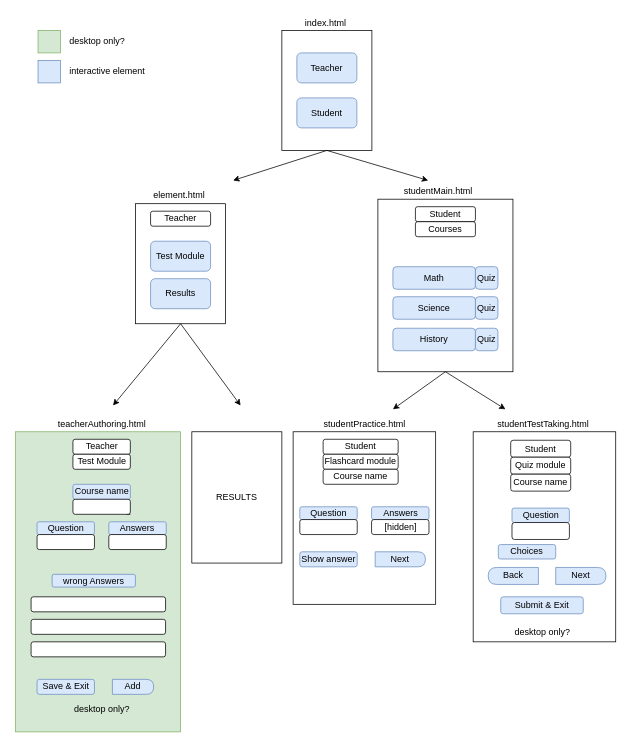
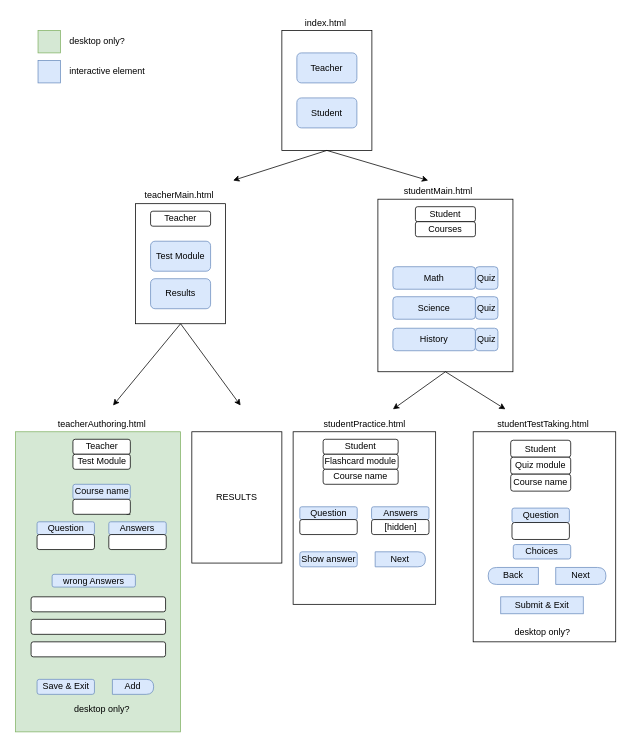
  <mxCell id="0" />
  <mxCell id="1" parent="0" />
  <mxCell id="2" value="" style="rounded=0;whiteSpace=wrap;html=1;" parent="1" vertex="1"><mxGeometry x="375" y="40" width="120" height="160" as="geometry" /></mxCell>
  <mxCell id="3" value="" style="endArrow=classic;html=1;exitX=0.5;exitY=1;exitDx=0;exitDy=0;" parent="1" source="2" edge="1"><mxGeometry width="50" height="50" relative="1" as="geometry"><mxPoint x="327" y="310" as="sourcePoint" /><mxPoint x="570" y="240" as="targetPoint" /></mxGeometry></mxCell>
  <mxCell id="4" value="" style="endArrow=classic;html=1;exitX=0.5;exitY=1;exitDx=0;exitDy=0;" parent="1" source="2" edge="1"><mxGeometry width="50" height="50" relative="1" as="geometry"><mxPoint x="417" y="160" as="sourcePoint" /><mxPoint x="310" y="240" as="targetPoint" /></mxGeometry></mxCell>
  <mxCell id="5" value="Teacher" style="rounded=1;whiteSpace=wrap;html=1;fillColor=#dae8fc;strokeColor=#6c8ebf;" parent="1" vertex="1"><mxGeometry x="395" y="70" width="80" height="40" as="geometry" /></mxCell>
  <mxCell id="6" value="Student" style="rounded=1;whiteSpace=wrap;html=1;fillColor=#dae8fc;strokeColor=#6c8ebf;" parent="1" vertex="1"><mxGeometry x="395" y="130" width="80" height="40" as="geometry" /></mxCell>
  <mxCell id="7" value="" style="endArrow=classic;html=1;exitX=0.5;exitY=1;exitDx=0;exitDy=0;" parent="1" source="43" edge="1"><mxGeometry width="50" height="50" relative="1" as="geometry"><mxPoint x="270" y="465" as="sourcePoint" /><mxPoint x="150" y="540" as="targetPoint" /></mxGeometry></mxCell>
  <mxCell id="8" value="" style="rounded=0;whiteSpace=wrap;html=1;" parent="1" vertex="1"><mxGeometry x="503" y="265" width="180" height="230" as="geometry" /></mxCell>
  <mxCell id="9" value="Math" style="rounded=1;whiteSpace=wrap;html=1;fillColor=#dae8fc;strokeColor=#6c8ebf;" parent="1" vertex="1"><mxGeometry x="523" y="355" width="110" height="30" as="geometry" /></mxCell>
  <mxCell id="10" value="Science" style="rounded=1;whiteSpace=wrap;html=1;fillColor=#dae8fc;strokeColor=#6c8ebf;" parent="1" vertex="1"><mxGeometry x="523" y="395" width="110" height="30" as="geometry" /></mxCell>
  <mxCell id="11" value="History" style="rounded=1;whiteSpace=wrap;html=1;fillColor=#dae8fc;strokeColor=#6c8ebf;" parent="1" vertex="1"><mxGeometry x="523" y="437" width="110" height="30" as="geometry" /></mxCell>
  <mxCell id="12" value="Student" style="rounded=1;whiteSpace=wrap;html=1;" parent="1" vertex="1"><mxGeometry x="553" y="275" width="80" height="20" as="geometry" /></mxCell>
  <mxCell id="13" value="Courses" style="rounded=1;whiteSpace=wrap;html=1;" parent="1" vertex="1"><mxGeometry x="553" y="295" width="80" height="20" as="geometry" /></mxCell>
  <mxCell id="14" value="Quiz" style="rounded=1;whiteSpace=wrap;html=1;fillColor=#dae8fc;strokeColor=#6c8ebf;" parent="1" vertex="1"><mxGeometry x="633" y="355" width="30" height="30" as="geometry" /></mxCell>
  <mxCell id="15" value="Quiz" style="rounded=1;whiteSpace=wrap;html=1;fillColor=#dae8fc;strokeColor=#6c8ebf;" parent="1" vertex="1"><mxGeometry x="633" y="395" width="30" height="30" as="geometry" /></mxCell>
  <mxCell id="16" value="Quiz" style="rounded=1;whiteSpace=wrap;html=1;fillColor=#dae8fc;strokeColor=#6c8ebf;" parent="1" vertex="1"><mxGeometry x="633" y="437" width="30" height="30" as="geometry" /></mxCell>
  <mxCell id="17" value="" style="group" parent="1" vertex="1" connectable="0"><mxGeometry x="390" y="575" width="190" height="230" as="geometry" /></mxCell>
  <mxCell id="18" value="" style="rounded=0;whiteSpace=wrap;html=1;" parent="17" vertex="1"><mxGeometry width="190" height="230" as="geometry" /></mxCell>
  <mxCell id="19" value="Student" style="rounded=1;whiteSpace=wrap;html=1;" parent="17" vertex="1"><mxGeometry x="40" y="10" width="100" height="20" as="geometry" /></mxCell>
  <mxCell id="20" value="Flashcard module" style="rounded=1;whiteSpace=wrap;html=1;" parent="17" vertex="1"><mxGeometry x="40" y="30" width="100" height="20" as="geometry" /></mxCell>
  <mxCell id="21" value="Question" style="rounded=1;whiteSpace=wrap;html=1;fillColor=#dae8fc;strokeColor=#6c8ebf;" parent="17" vertex="1"><mxGeometry x="8.916" y="100" width="76.522" height="17" as="geometry" /></mxCell>
  <mxCell id="22" value="" style="rounded=1;whiteSpace=wrap;html=1;" parent="17" vertex="1"><mxGeometry x="8.916" y="117" width="76.522" height="20" as="geometry" /></mxCell>
  <mxCell id="23" value="Answers" style="rounded=1;whiteSpace=wrap;html=1;fillColor=#dae8fc;strokeColor=#6c8ebf;" parent="17" vertex="1"><mxGeometry x="104.568" y="100" width="76.522" height="17" as="geometry" /></mxCell>
  <mxCell id="24" value="[hidden]" style="rounded=1;whiteSpace=wrap;html=1;" parent="17" vertex="1"><mxGeometry x="104.568" y="117" width="76.522" height="20" as="geometry" /></mxCell>
  <mxCell id="25" value="Next" style="shape=delay;whiteSpace=wrap;html=1;fontSize=12;fillColor=#dae8fc;strokeColor=#6c8ebf;" parent="17" vertex="1"><mxGeometry x="109.35" y="160" width="66.957" height="20" as="geometry" /></mxCell>
  <mxCell id="26" value="Show answer" style="rounded=1;whiteSpace=wrap;html=1;fillColor=#dae8fc;strokeColor=#6c8ebf;" parent="17" vertex="1"><mxGeometry x="8.916" y="160" width="76.522" height="20" as="geometry" /></mxCell>
  <mxCell id="27" value="Course name" style="rounded=1;whiteSpace=wrap;html=1;" parent="17" vertex="1"><mxGeometry x="40" y="50" width="100" height="20" as="geometry" /></mxCell>
  <mxCell id="28" value="" style="group;" parent="1" vertex="1" connectable="0"><mxGeometry x="630" y="575" width="190" height="280" as="geometry" /></mxCell>
  <mxCell id="29" value="" style="rounded=0;whiteSpace=wrap;html=1;" parent="28" vertex="1"><mxGeometry width="190" height="280" as="geometry" /></mxCell>
  <mxCell id="30" value="Student" style="rounded=1;whiteSpace=wrap;html=1;" parent="28" vertex="1"><mxGeometry x="50" y="11.304" width="80" height="22.609" as="geometry" /></mxCell>
  <mxCell id="31" value="Quiz module" style="rounded=1;whiteSpace=wrap;html=1;" parent="28" vertex="1"><mxGeometry x="50" y="33.913" width="80" height="22.609" as="geometry" /></mxCell>
  <mxCell id="32" value="Question" style="rounded=1;whiteSpace=wrap;html=1;fillColor=#dae8fc;strokeColor=#6c8ebf;" parent="28" vertex="1"><mxGeometry x="51.736" y="101.739" width="76.522" height="19.217" as="geometry" /></mxCell>
  <mxCell id="33" value="" style="rounded=1;whiteSpace=wrap;html=1;" parent="28" vertex="1"><mxGeometry x="51.736" y="120.957" width="76.522" height="22.609" as="geometry" /></mxCell>
  <mxCell id="34" value="Next" style="shape=delay;whiteSpace=wrap;html=1;fontSize=12;fillColor=#dae8fc;strokeColor=#6c8ebf;" parent="28" vertex="1"><mxGeometry x="110.0" y="180.87" width="66.957" height="22.609" as="geometry" /></mxCell>
- <mxCell id="35" value="Submit &amp;amp; Exit" style="rounded=1;whiteSpace=wrap;html=1;fillColor=#dae8fc;strokeColor=#6c8ebf;" parent="28" vertex="1"><mxGeometry x="36.74" y="219.997" width="110" height="22.609" as="geometry" /></mxCell>
+ <mxCell id="35" value="Submit &amp;amp; Exit" style="whiteSpace=wrap;html=1;fillColor=#dae8fc;strokeColor=#6c8ebf;rounded=0;" parent="28" vertex="1"><mxGeometry x="36.74" y="219.997" width="110" height="22.609" as="geometry" /></mxCell>
  <mxCell id="36" value="Course name" style="rounded=1;whiteSpace=wrap;html=1;" parent="28" vertex="1"><mxGeometry x="50" y="56.522" width="80" height="22.609" as="geometry" /></mxCell>
- <mxCell id="37" value="Choices" style="rounded=1;whiteSpace=wrap;html=1;fillColor=#dae8fc;strokeColor=#6c8ebf;" parent="28" vertex="1"><mxGeometry x="33.478" y="150.348" width="76.522" height="19.217" as="geometry" /></mxCell>
+ <mxCell id="37" value="Choices" style="rounded=1;whiteSpace=wrap;html=1;fillColor=#dae8fc;strokeColor=#6c8ebf;" parent="28" vertex="1"><mxGeometry x="53.478" y="150.348" width="76.522" height="19.217" as="geometry" /></mxCell>
  <mxCell id="38" value="Back" style="shape=delay;whiteSpace=wrap;html=1;fontSize=12;fillColor=#dae8fc;strokeColor=#6c8ebf;flipH=1;" parent="28" vertex="1"><mxGeometry x="20.0" y="180.87" width="66.957" height="22.609" as="geometry" /></mxCell>
  <mxCell id="39" value="desktop only?" style="text;html=1;align=center;verticalAlign=middle;resizable=0;points=[];autosize=1;" parent="28" vertex="1"><mxGeometry x="46.74" y="256.61" width="90" height="20" as="geometry" /></mxCell>
  <mxCell id="40" value="" style="endArrow=classic;html=1;exitX=0.5;exitY=1;exitDx=0;exitDy=0;" parent="1" source="8" edge="1"><mxGeometry width="50" height="50" relative="1" as="geometry"><mxPoint x="770" y="555" as="sourcePoint" /><mxPoint x="673" y="545" as="targetPoint" /></mxGeometry></mxCell>
  <mxCell id="41" value="" style="endArrow=classic;html=1;exitX=0.5;exitY=1;exitDx=0;exitDy=0;" parent="1" source="8" edge="1"><mxGeometry width="50" height="50" relative="1" as="geometry"><mxPoint x="600" y="555" as="sourcePoint" /><mxPoint x="523" y="545" as="targetPoint" /></mxGeometry></mxCell>
  <mxCell id="42" value="" style="group" parent="1" connectable="0" vertex="1"><mxGeometry x="180" y="271" width="120" height="160" as="geometry" /></mxCell>
  <mxCell id="43" value="" style="rounded=0;whiteSpace=wrap;html=1;" parent="42" vertex="1"><mxGeometry width="120" height="160" as="geometry" /></mxCell>
  <mxCell id="44" value="Teacher" style="rounded=1;whiteSpace=wrap;html=1;" parent="42" vertex="1"><mxGeometry x="20" y="10" width="80" height="20" as="geometry" /></mxCell>
  <mxCell id="45" value="Test Module" style="rounded=1;whiteSpace=wrap;html=1;fillColor=#dae8fc;strokeColor=#6c8ebf;" parent="42" vertex="1"><mxGeometry x="20" y="50" width="80" height="40" as="geometry" /></mxCell>
  <mxCell id="46" value="Results" style="rounded=1;whiteSpace=wrap;html=1;fillColor=#dae8fc;strokeColor=#6c8ebf;" parent="42" vertex="1"><mxGeometry x="20" y="100" width="80" height="40" as="geometry" /></mxCell>
  <mxCell id="47" value="studentMain.html" style="text;html=1;resizable=0;autosize=1;align=center;verticalAlign=middle;points=[];fillColor=none;strokeColor=none;rounded=0;" parent="1" vertex="1"><mxGeometry x="528" y="245" width="110" height="20" as="geometry" /></mxCell>
  <mxCell id="48" value="" style="rounded=0;whiteSpace=wrap;html=1;fillColor=#d5e8d4;strokeColor=#82b366;" parent="1" vertex="1"><mxGeometry x="50" y="40" width="30" height="30" as="geometry" /></mxCell>
  <mxCell id="49" value="" style="rounded=0;whiteSpace=wrap;html=1;fillColor=#dae8fc;strokeColor=#6c8ebf;" parent="1" vertex="1"><mxGeometry x="50" y="80" width="30" height="30" as="geometry" /></mxCell>
  <mxCell id="50" value="desktop only?" style="text;html=1;align=left;verticalAlign=middle;resizable=0;points=[];autosize=1;" parent="1" vertex="1"><mxGeometry x="90" y="45" width="90" height="20" as="geometry" /></mxCell>
  <mxCell id="51" value="interactive element" style="text;html=1;align=left;verticalAlign=middle;resizable=0;points=[];autosize=1;" parent="1" vertex="1"><mxGeometry x="90" y="85" width="120" height="20" as="geometry" /></mxCell>
- <mxCell id="52" value="element.html" style="text;html=1;align=center;verticalAlign=middle;resizable=0;points=[];autosize=1;" parent="1" vertex="1"><mxGeometry x="183" y="250" width="110" height="20" as="geometry" /></mxCell>
+ <mxCell id="52" value="teacherMain.html" style="text;html=1;align=center;verticalAlign=middle;resizable=0;points=[];autosize=1;" parent="1" vertex="1"><mxGeometry x="183" y="250" width="110" height="20" as="geometry" /></mxCell>
  <mxCell id="53" value="index.html" style="text;html=1;align=center;verticalAlign=middle;resizable=0;points=[];autosize=1;" parent="1" vertex="1"><mxGeometry x="398" y="20" width="70" height="20" as="geometry" /></mxCell>
  <mxCell id="54" value="studentTestTaking.html" style="text;html=1;align=center;verticalAlign=middle;resizable=0;points=[];autosize=1;" parent="1" vertex="1"><mxGeometry x="653" y="555" width="140" height="20" as="geometry" /></mxCell>
  <mxCell id="55" value="studentPractice.html" style="text;html=1;align=center;verticalAlign=middle;resizable=0;points=[];autosize=1;" parent="1" vertex="1"><mxGeometry x="425" y="555" width="120" height="20" as="geometry" /></mxCell>
  <mxCell id="56" value="" style="group" parent="1" vertex="1" connectable="0"><mxGeometry x="20" y="555" width="220" height="420" as="geometry" /></mxCell>
  <mxCell id="57" value="teacherAuthoring.html" style="text;html=1;resizable=0;autosize=1;align=center;verticalAlign=middle;points=[];fillColor=none;strokeColor=none;rounded=0;" parent="56" vertex="1"><mxGeometry x="50" width="130" height="20" as="geometry" /></mxCell>
  <mxCell id="58" value="" style="rounded=0;whiteSpace=wrap;html=1;fillColor=#d5e8d4;strokeColor=#82b366;" parent="56" vertex="1"><mxGeometry y="20" width="220" height="400" as="geometry" /></mxCell>
  <mxCell id="59" value="Teacher" style="rounded=1;whiteSpace=wrap;html=1;" parent="56" vertex="1"><mxGeometry x="76.522" y="30" width="76.522" height="20" as="geometry" /></mxCell>
  <mxCell id="60" style="edgeStyle=orthogonalEdgeStyle;rounded=0;orthogonalLoop=1;jettySize=auto;html=1;exitX=1;exitY=0;exitDx=0;exitDy=0;fontSize=8;" parent="56" edge="1"><mxGeometry y="20" as="geometry"><mxPoint x="153.043" y="130" as="sourcePoint" /><mxPoint x="148.261" y="110" as="targetPoint" /></mxGeometry></mxCell>
  <mxCell id="61" value="Question" style="rounded=1;whiteSpace=wrap;html=1;fillColor=#dae8fc;strokeColor=#6c8ebf;" parent="56" vertex="1"><mxGeometry x="28.696" y="140" width="76.522" height="17" as="geometry" /></mxCell>
  <mxCell id="62" value="Test Module" style="rounded=1;whiteSpace=wrap;html=1;" parent="56" vertex="1"><mxGeometry x="76.522" y="50" width="76.522" height="20" as="geometry" /></mxCell>
  <mxCell id="63" value="Course name" style="rounded=1;whiteSpace=wrap;html=1;fillColor=#dae8fc;strokeColor=#6c8ebf;" parent="56" vertex="1"><mxGeometry x="76.522" y="90" width="76.522" height="20" as="geometry" /></mxCell>
  <mxCell id="64" value="" style="rounded=1;whiteSpace=wrap;html=1;" parent="56" vertex="1"><mxGeometry x="76.522" y="110" width="76.522" height="20" as="geometry" /></mxCell>
  <mxCell id="65" value="" style="rounded=1;whiteSpace=wrap;html=1;" parent="56" vertex="1"><mxGeometry x="28.696" y="157" width="76.522" height="20" as="geometry" /></mxCell>
  <mxCell id="66" value="Answers" style="rounded=1;whiteSpace=wrap;html=1;fillColor=#dae8fc;strokeColor=#6c8ebf;" parent="56" vertex="1"><mxGeometry x="124.348" y="140" width="76.522" height="17" as="geometry" /></mxCell>
  <mxCell id="67" value="" style="rounded=1;whiteSpace=wrap;html=1;" parent="56" vertex="1"><mxGeometry x="124.348" y="157" width="76.522" height="20" as="geometry" /></mxCell>
  <mxCell id="68" value="Add" style="shape=delay;whiteSpace=wrap;html=1;fontSize=12;fillColor=#dae8fc;strokeColor=#6c8ebf;" parent="56" vertex="1"><mxGeometry x="129.13" y="350" width="55" height="20" as="geometry" /></mxCell>
  <mxCell id="69" value="Save &amp;amp; Exit" style="rounded=1;whiteSpace=wrap;html=1;fillColor=#dae8fc;strokeColor=#6c8ebf;" parent="56" vertex="1"><mxGeometry x="28.696" y="350" width="76.522" height="20" as="geometry" /></mxCell>
  <mxCell id="70" value="desktop only?" style="text;html=1;align=center;verticalAlign=middle;resizable=0;points=[];autosize=1;" parent="56" vertex="1"><mxGeometry x="70" y="380" width="90" height="20" as="geometry" /></mxCell>
  <mxCell id="71" value="wrong Answers" style="rounded=1;whiteSpace=wrap;html=1;fillColor=#dae8fc;strokeColor=#6c8ebf;" parent="56" vertex="1"><mxGeometry x="48.78" y="210" width="111" height="17" as="geometry" /></mxCell>
  <mxCell id="72" value="" style="rounded=1;whiteSpace=wrap;html=1;" parent="56" vertex="1"><mxGeometry x="20.74" y="240" width="179.26" height="20" as="geometry" /></mxCell>
  <mxCell id="73" value="" style="rounded=1;whiteSpace=wrap;html=1;" parent="56" vertex="1"><mxGeometry x="20.74" y="270" width="179.26" height="20" as="geometry" /></mxCell>
  <mxCell id="74" value="" style="rounded=1;whiteSpace=wrap;html=1;" parent="56" vertex="1"><mxGeometry x="20.74" y="300" width="179.26" height="20" as="geometry" /></mxCell>
  <mxCell id="75" value="" style="endArrow=classic;html=1;exitX=0.5;exitY=1;exitDx=0;exitDy=0;" parent="1" source="43" edge="1"><mxGeometry width="50" height="50" relative="1" as="geometry"><mxPoint x="440" y="530" as="sourcePoint" /><mxPoint x="320" y="540" as="targetPoint" /></mxGeometry></mxCell>
  <mxCell id="76" value="RESULTS" style="rounded=0;whiteSpace=wrap;html=1;fillColor=#FFFFFF;align=center;" parent="1" vertex="1"><mxGeometry x="255" y="575" width="120" height="175" as="geometry" /></mxCell>
